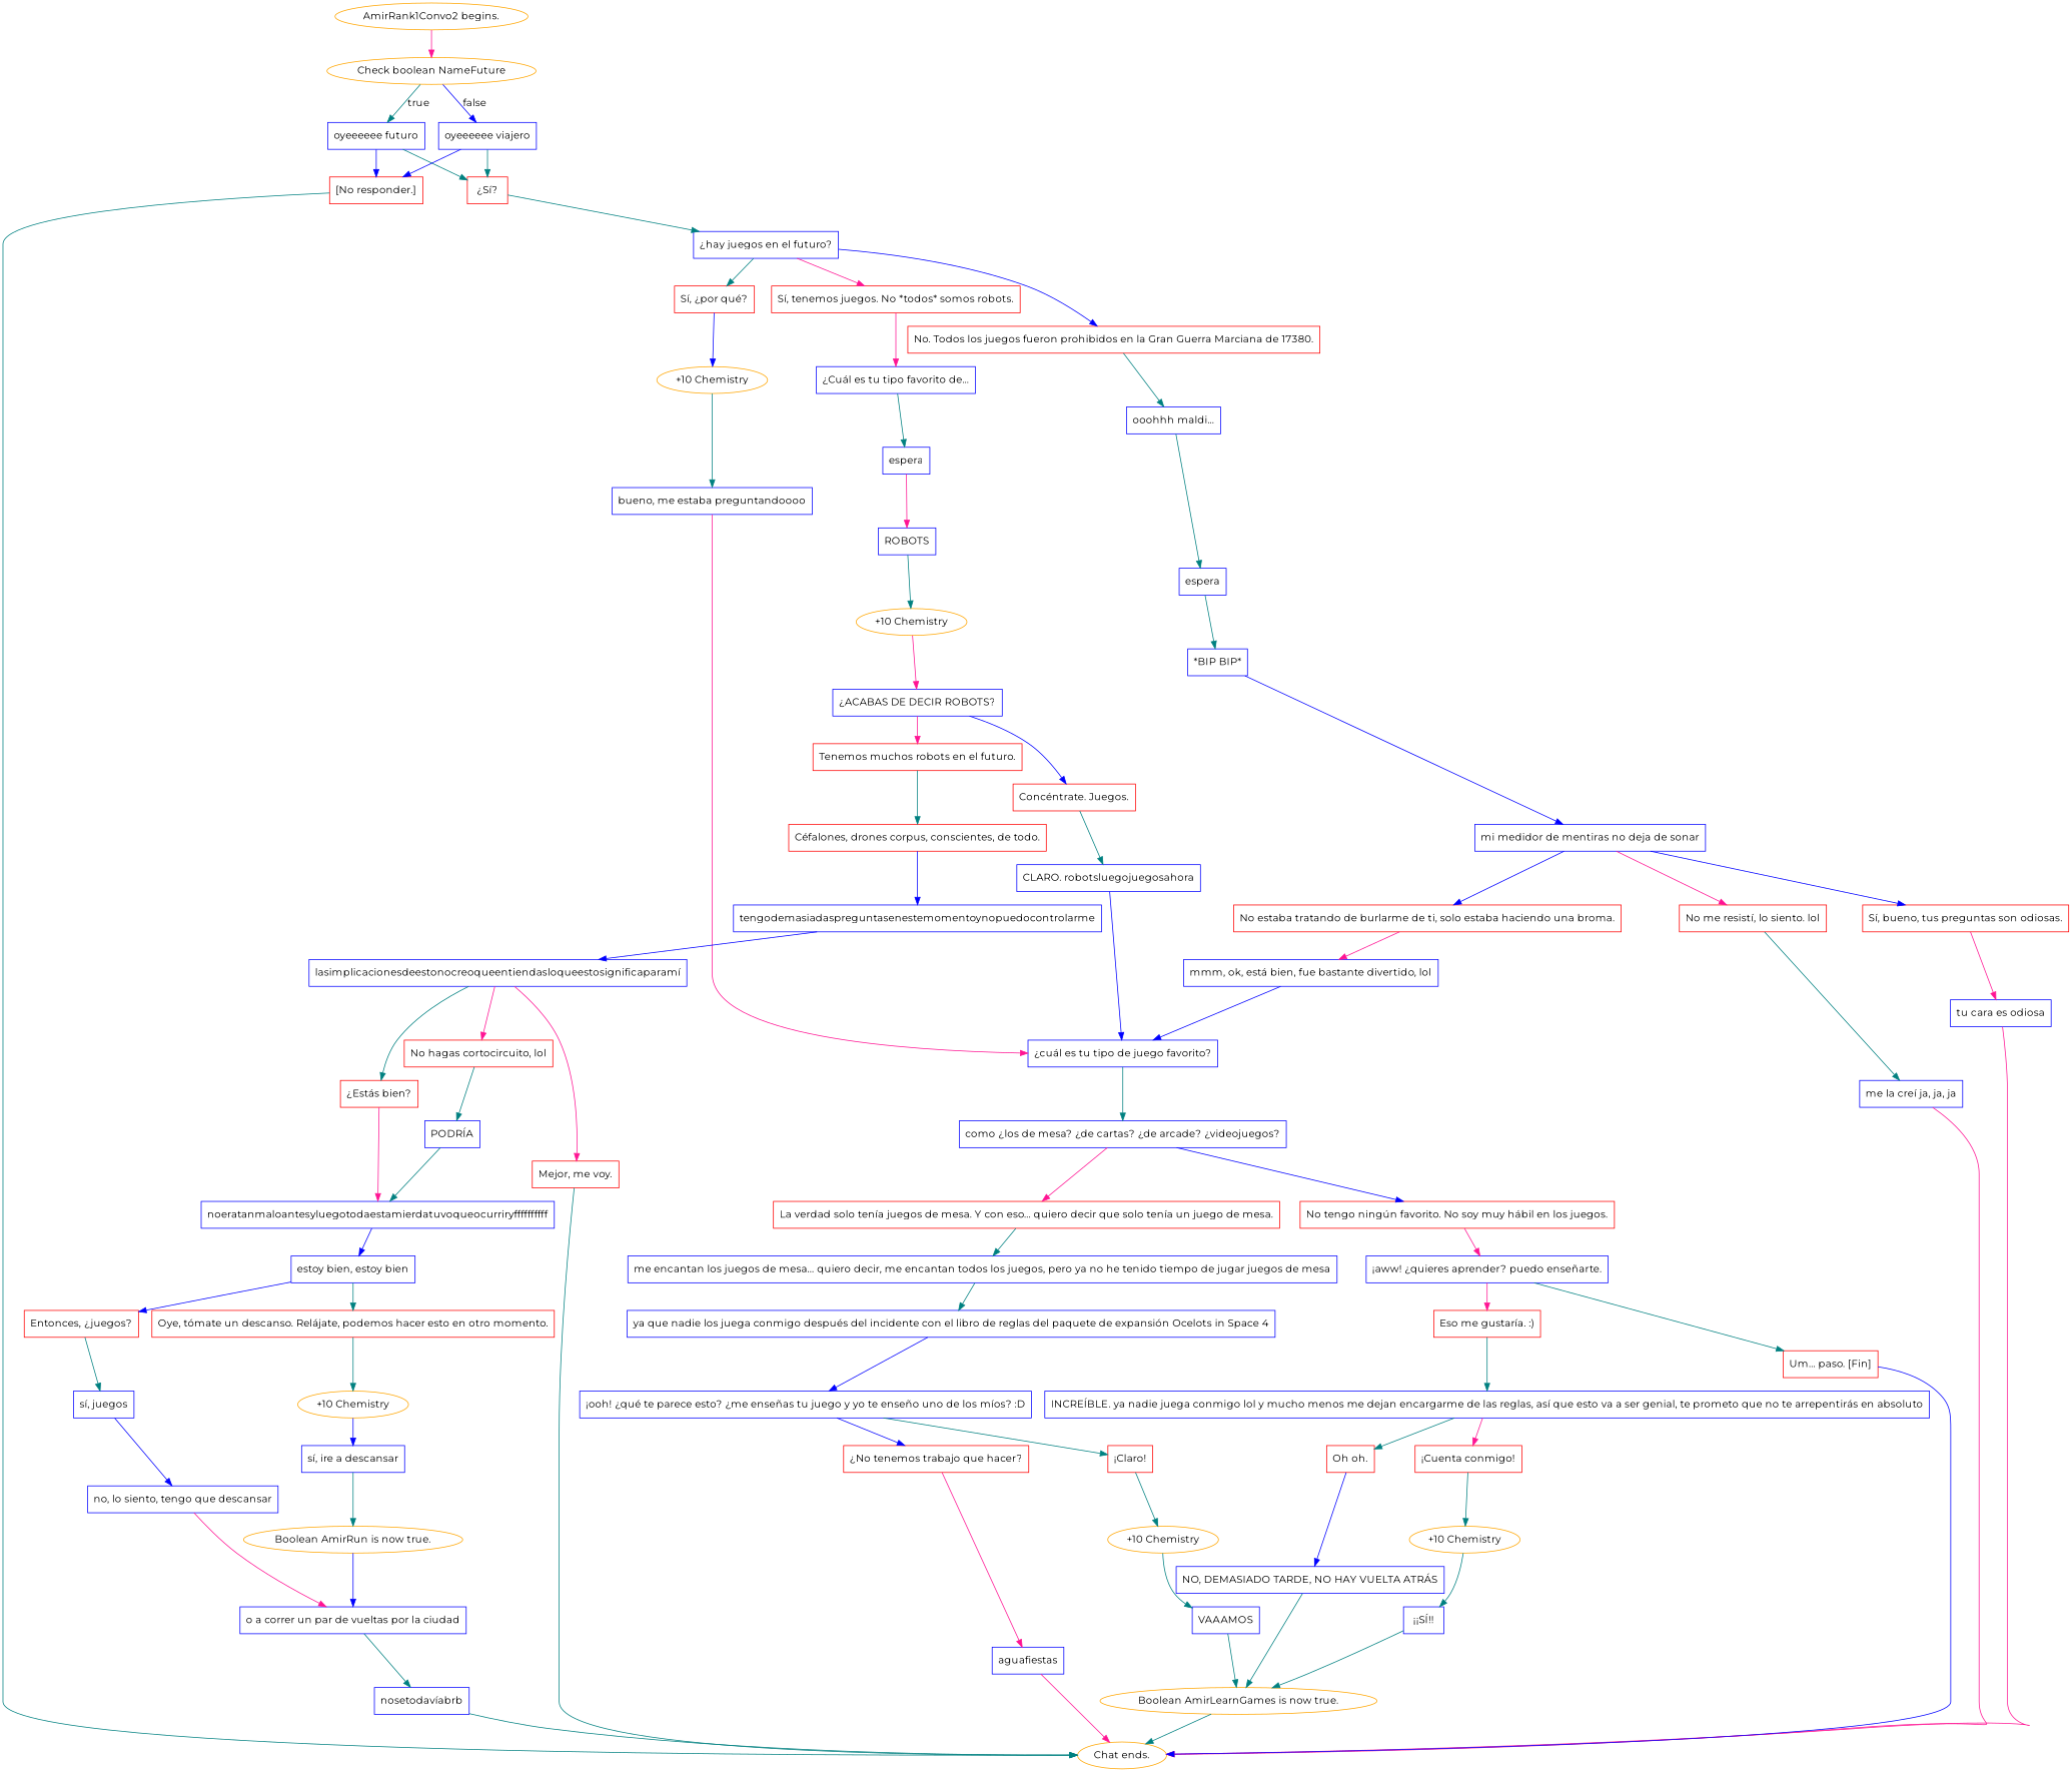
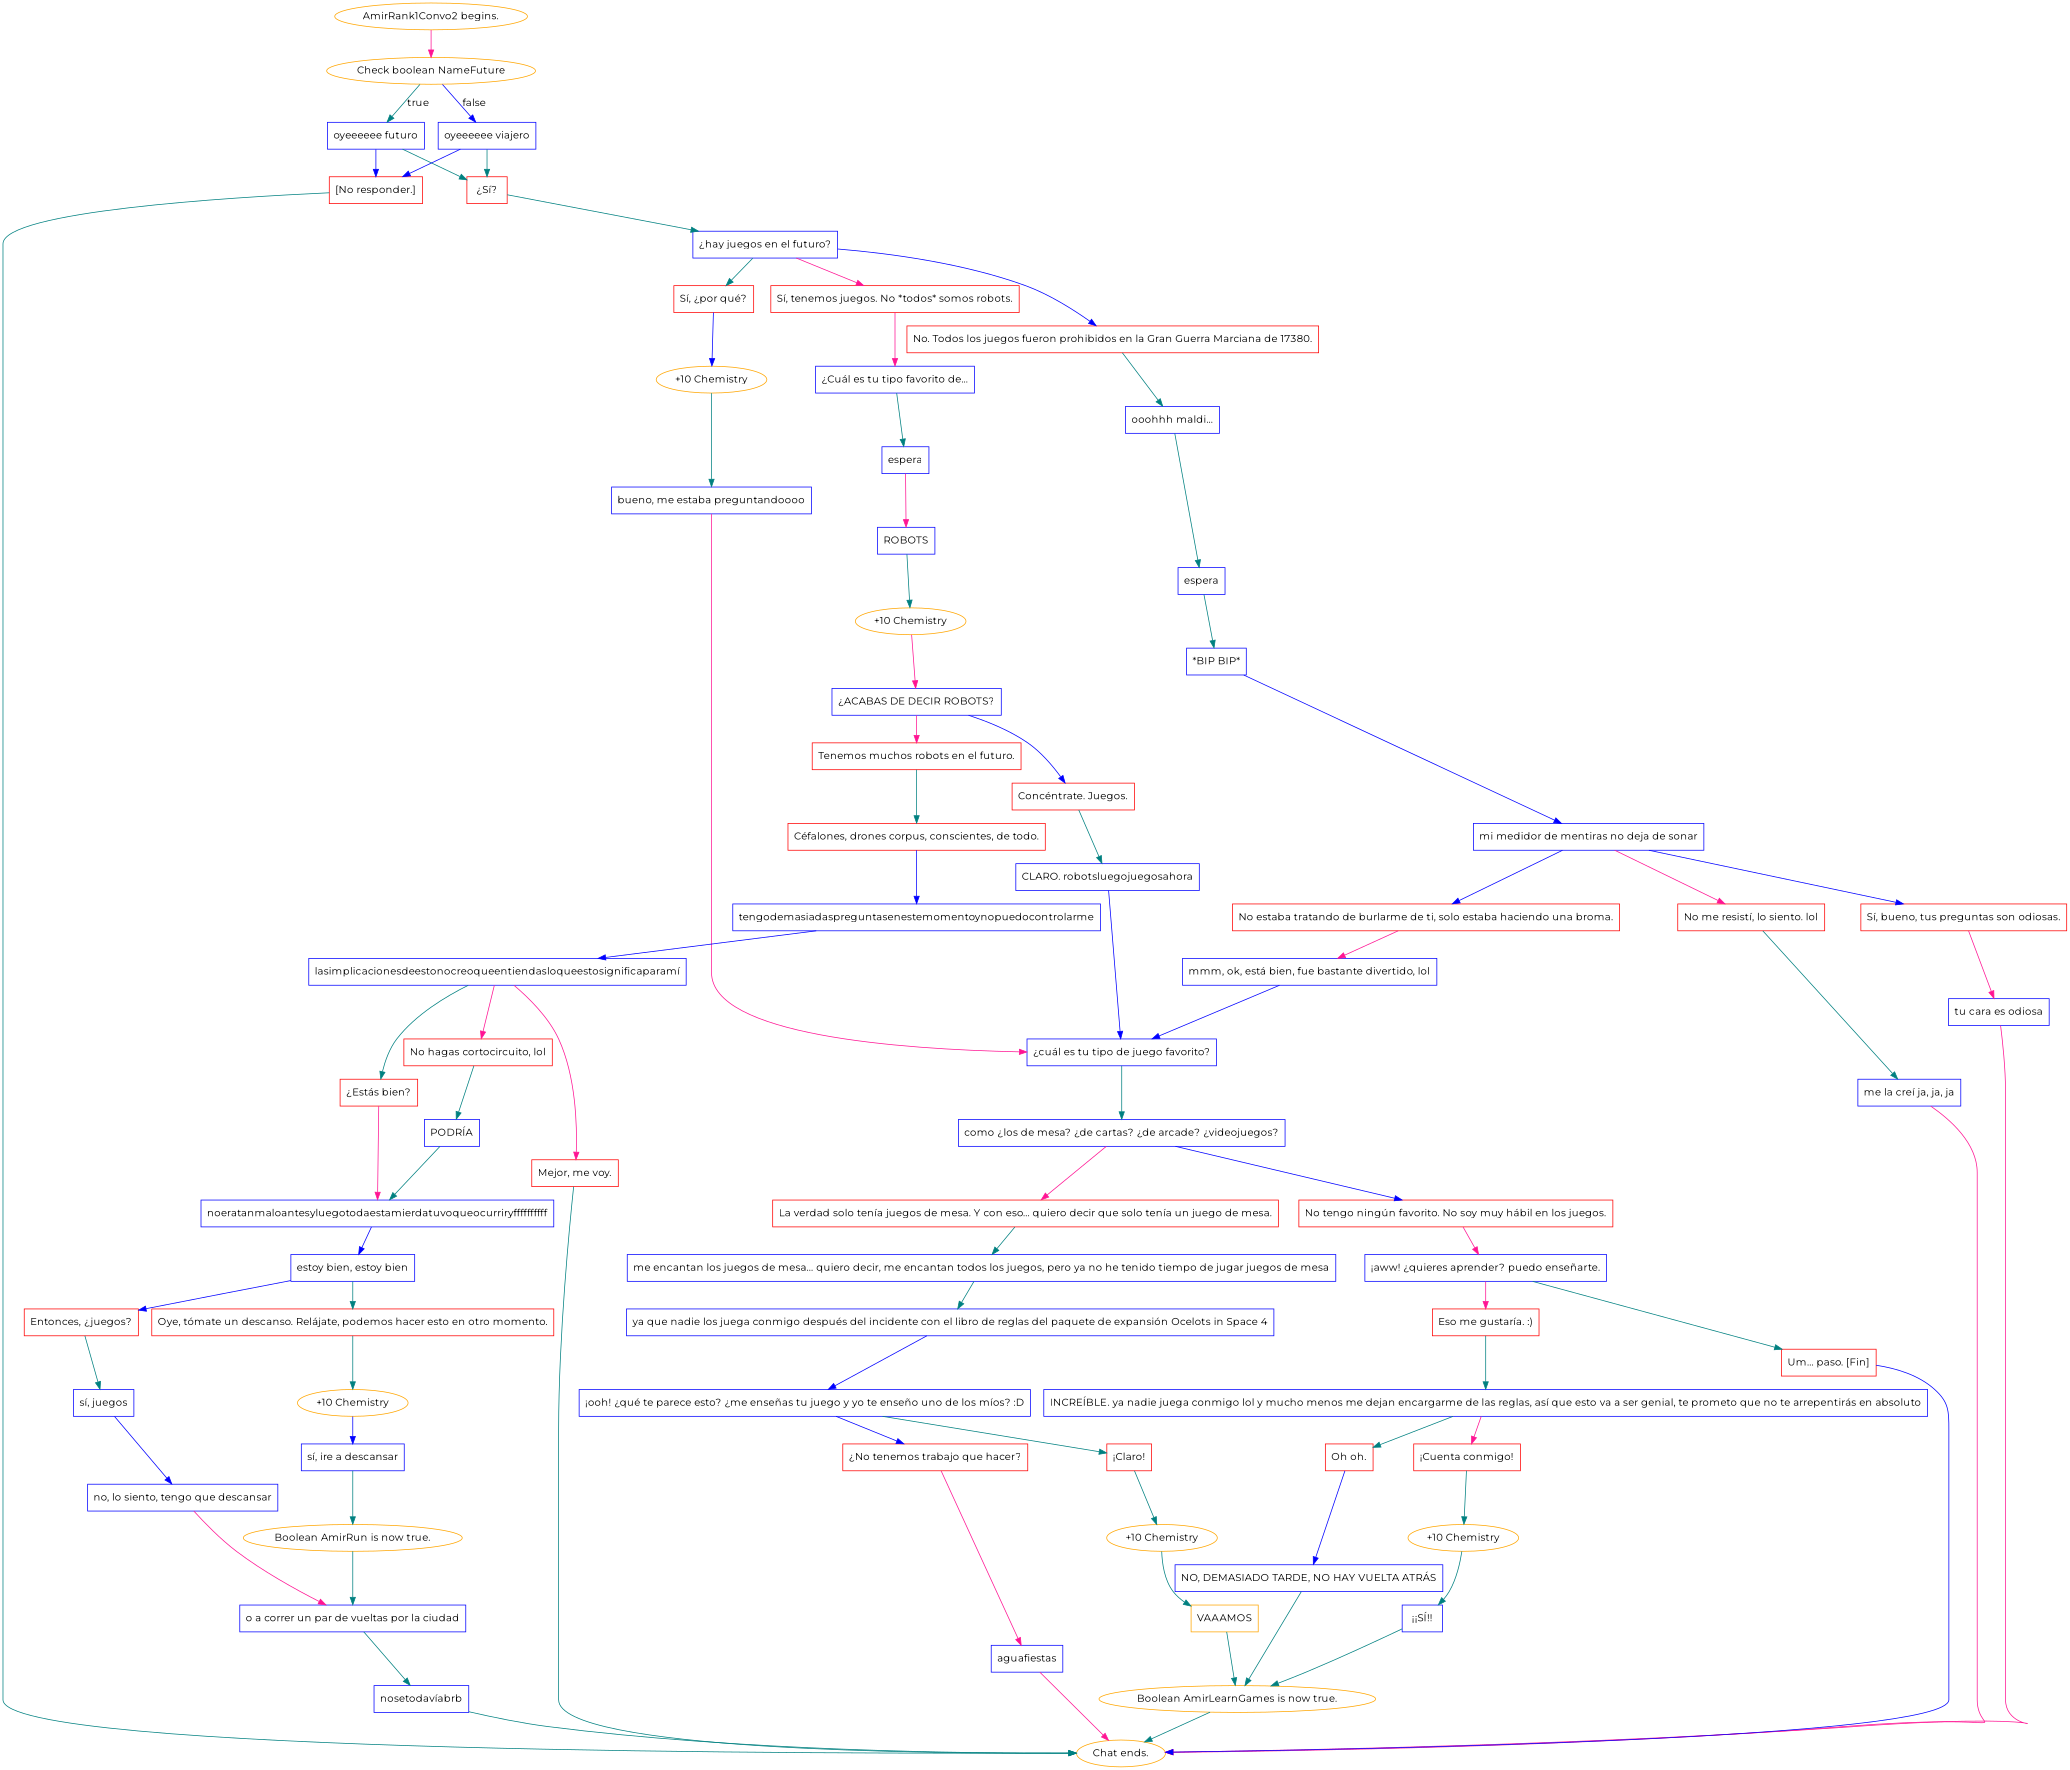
  digraph {
    fontname=Montserrat
    node [color=blue fontname=Montserrat shape=box]
    edge [color=teal fontname=Montserrat]
    "AmirRank1Convo2 begins." [color=orange shape=""]
    n2 [color=orange label="Check boolean NameFuture" shape=""]
    n3 [label="oyeeeeee futuro"]
    n4 [label="oyeeeeee viajero"]
    n5 [color=red label="¿Sí?"]
    n6 [color=red label="[No responder.]"]
    n7 [label="¿hay juegos en el futuro?"]
    "Chat ends." [color=orange shape=""]
    n9 [color=red label="No. Todos los juegos fueron prohibidos en la Gran Guerra Marciana de 17380."]
    n10 [color=red label="Sí, ¿por qué?"]
    n11 [color=red label="Sí, tenemos juegos. No *todos* somos robots."]
    n12 [label="ooohhh maldi..."]
    n13 [color=orange label="+10 Chemistry" shape=""]
    n14 [label="¿Cuál es tu tipo favorito de..."]
    n15 [label=espera]
    n16 [label="bueno, me estaba preguntandoooo"]
    n17 [label=espera]
    n18 [label="*BIP BIP*"]
    n19 [label="¿cuál es tu tipo de juego favorito?"]
    n20 [label=ROBOTS]
    n21 [label="mi medidor de mentiras no deja de sonar"]
    n22 [label="como ¿los de mesa? ¿de cartas? ¿de arcade? ¿videojuegos?"]
    n23 [color=orange label="+10 Chemistry" shape=""]
    n24 [color=red label="Sí, bueno, tus preguntas son odiosas."]
    n25 [color=red label="No me resistí, lo siento. lol"]
    n26 [color=red label="No estaba tratando de burlarme de ti, solo estaba haciendo una broma."]
    n27 [color=red label="La verdad solo tenía juegos de mesa. Y con eso... quiero decir que solo tenía un juego de mesa."]
    n28 [color=red label="No tengo ningún favorito. No soy muy hábil en los juegos."]
    n29 [label="¿ACABAS DE DECIR ROBOTS?"]
    n30 [label="tu cara es odiosa"]
    n31 [label="me la creí ja, ja, ja"]
    n32 [label="mmm, ok, está bien, fue bastante divertido, lol"]
    n33 [label="me encantan los juegos de mesa... quiero decir, me encantan todos los juegos, pero ya no he tenido tiempo de jugar juegos de mesa"]
    n34 [label="¡aww! ¿quieres aprender? puedo enseñarte."]
    n35 [color=red label="Concéntrate. Juegos."]
    n36 [color=red label="Tenemos muchos robots en el futuro."]
    n37 [label="ya que nadie los juega conmigo después del incidente con el libro de reglas del paquete de expansión Ocelots in Space 4"]
    n38 [color=red label="Eso me gustaría. :)"]
    n39 [color=red label="Um... paso. [Fin]"]
    n40 [label="CLARO. robotsluegojuegosahora"]
    n41 [color=red label="Céfalones, drones corpus, conscientes, de todo."]
    n42 [label="¡ooh! ¿qué te parece esto? ¿me enseñas tu juego y yo te enseño uno de los míos? :D"]
    n43 [label="INCREÍBLE. ya nadie juega conmigo lol y mucho menos me dejan encargarme de las reglas, así que esto va a ser genial, te prometo que no te arrepentirás en absoluto"]
    n44 [label=tengodemasiadaspreguntasenestemomentoynopuedocontrolarme]
    n45 [color=red label="¡Claro!"]
    n46 [color=red label="¿No tenemos trabajo que hacer?"]
    n47 [color=red label="Oh oh."]
    n48 [color=red label="¡Cuenta conmigo!"]
    n49 [label="lasimplicacionesdeestonocreoqueentiendasloqueestosignificaparamí"]
    n50 [color=orange label="+10 Chemistry" shape=""]
    n51 [label=aguafiestas]
    n52 [label="NO, DEMASIADO TARDE, NO HAY VUELTA ATRÁS"]
    n53 [color=orange label="+10 Chemistry" shape=""]
    n54 [color=red label="No hagas cortocircuito, lol"]
    n55 [color=red label="¿Estás bien?"]
    n56 [color=red label="Mejor, me voy."]
-   n57 [label=VAAAMOS]
+   n57 [color=orange label=VAAAMOS]
    n58 [color=orange label="Boolean AmirLearnGames is now true." shape=""]
    n59 [label="¡¡SÍ!!"]
    n60 [label="PODRÍA"]
    n61 [label=noeratanmaloantesyluegotodaestamierdatuvoqueocurriryffffffffff]
    n62 [label="estoy bien, estoy bien"]
    n63 [color=red label="Entonces, ¿juegos?"]
    n64 [color=red label="Oye, tómate un descanso. Relájate, podemos hacer esto en otro momento."]
    n65 [label="sí, juegos"]
    n66 [color=orange label="+10 Chemistry" shape=""]
    n67 [label="no, lo siento, tengo que descansar"]
    n68 [label="sí, ire a descansar"]
    n69 [label="o a correr un par de vueltas por la ciudad"]
    n70 [color=orange label="Boolean AmirRun is now true." shape=""]
    n71 [label="nosetodavíabrb"]
    "AmirRank1Convo2 begins." -> n2 [color=deeppink]
    n2 -> n3 [label=true]
    n2 -> n4 [color=blue label=false]
    n3 -> n5
    n3 -> n6 [color=blue]
    n4 -> n5
    n4 -> n6 [color=blue]
    n5 -> n7
    n6 -> "Chat ends."
    n7 -> n9 [color=blue]
    n7 -> n10
    n7 -> n11 [color=deeppink]
    n9 -> n12
    n10 -> n13 [color=blue]
    n11 -> n14 [color=deeppink]
    n12 -> n15
    n13 -> n16
    n14 -> n17
    n15 -> n18
    n16 -> n19 [color=deeppink]
    n17 -> n20 [color=deeppink]
    n18 -> n21 [color=blue]
    n19 -> n22
    n20 -> n23
    n21 -> n24 [color=blue]
    n21 -> n25 [color=deeppink]
    n21 -> n26 [color=blue]
    n22 -> n27 [color=deeppink]
    n22 -> n28 [color=blue]
    n23 -> n29 [color=deeppink]
    n24 -> n30 [color=deeppink]
    n25 -> n31
    n26 -> n32 [color=deeppink]
    n27 -> n33
    n28 -> n34 [color=deeppink]
    n29 -> n35 [color=blue]
    n29 -> n36 [color=deeppink]
    n30 -> "Chat ends." [color=deeppink]
    n31 -> "Chat ends." [color=deeppink]
    n32 -> n19 [color=blue]
    n33 -> n37
    n34 -> n38 [color=deeppink]
    n34 -> n39
    n35 -> n40
    n36 -> n41
    n37 -> n42 [color=blue]
    n38 -> n43
    n39 -> "Chat ends." [color=blue]
    n40 -> n19 [color=blue]
    n41 -> n44 [color=blue]
    n42 -> n45
    n42 -> n46 [color=blue]
    n43 -> n47
    n43 -> n48 [color=deeppink]
    n44 -> n49 [color=blue]
    n45 -> n50
    n46 -> n51 [color=deeppink]
    n47 -> n52 [color=blue]
    n48 -> n53
    n49 -> n54 [color=deeppink]
    n49 -> n55
    n49 -> n56 [color=deeppink]
    n50 -> n57
    n51 -> "Chat ends." [color=deeppink]
    n52 -> n58
    n53 -> n59
    n54 -> n60
    n55 -> n61 [color=deeppink]
    n56 -> "Chat ends."
    n57 -> n58
    n58 -> "Chat ends."
    n59 -> n58
    n60 -> n61
    n61 -> n62 [color=blue]
    n62 -> n63 [color=blue]
    n62 -> n64
    n63 -> n65
    n64 -> n66
    n65 -> n67 [color=blue]
    n66 -> n68 [color=blue]
    n67 -> n69 [color=deeppink]
    n68 -> n70
    n69 -> n71
-   n70 -> n69 [color=blue]
+   n70 -> n69
    n71 -> "Chat ends."
  }
